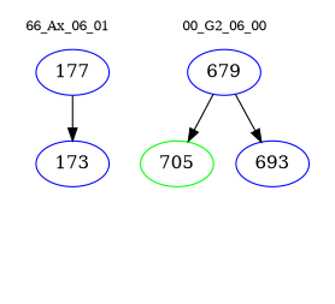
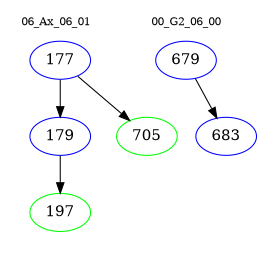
  digraph {
    node [color=blue]
    edge [color=black]
    n1 [label=177]
-   n2 [label=173]
-   n4 [label=693]
+   n2 [label=179]
+   n3 [color=green label=197]
+   n4 [label=683]
    n5 [label=679]
    n6 [color=green label=705]
    subgraph cluster_1 {
      color=white
      fontsize=10
-     label="66_Ax_06_01"
+     label="06_Ax_06_01"
      n1
      n2
+     n3
    }
    subgraph cluster_2 {
      color=white
      fontsize=10
      label="00_G2_06_00"
      n4
      n5
      n6
    }
    n1 -> n2
+   n2 -> n3
    n5 -> n4
-   n5 -> n6
+   n1 -> n6
  }
